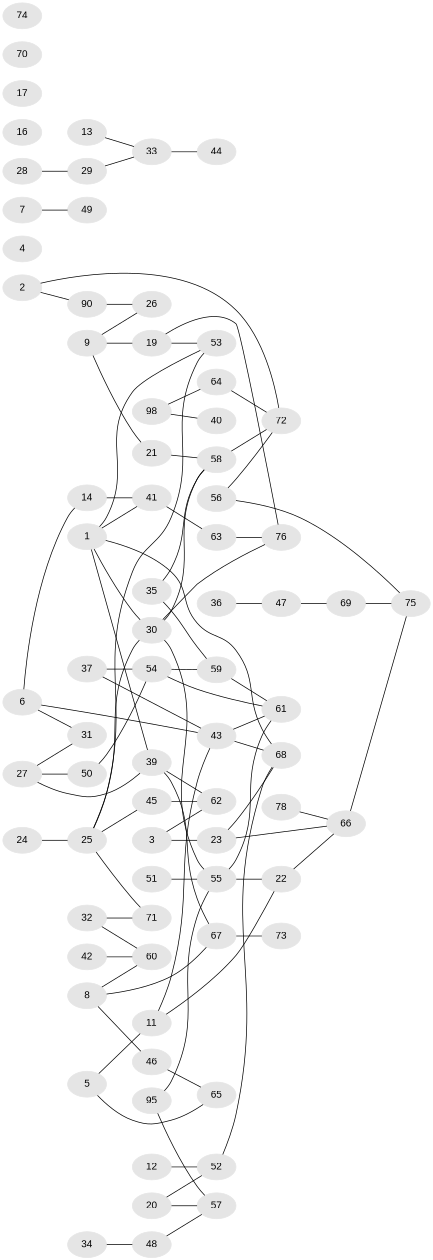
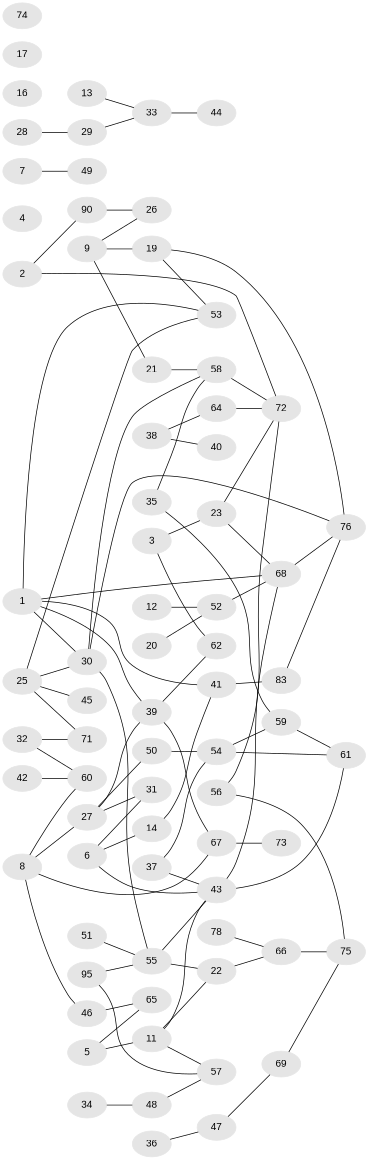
  graph {
    fontname="Liberation Sans"
    rankdir=LR
    node [color=gray90 fontname="Liberation Sans" style=filled]
    edge [fontname="Liberation Sans"]
    1
    30
    39
    41
    53
    68
    55
    76
    58
    62
    67
-   63
+   63 [label=83]
    n13 [label=90]
    2
    72
    26
    64
    3
    23
    4
    5
    11
    65
    43
    22
    57
    6
    14
    31
    61
    7
    49
    8
    27
    46
    60
    50
    73
    9
    19
    21
    66
    12
    52
    13
    33
    44
    n48 [label=95]
    16
    17
    n51 [label=78]
    75
    20
-   24
    25
    45
    71
-   38 [label=98]
+   38
    40
    54
    28
    29
    32
    34
    48
    35
    59
    36
    47
    69
    37
    42
    51
    56
-   70
    74
    1 -- 30
    1 -- 39
    1 -- 41
    1 -- 53
    1 -- 68
    30 -- 55
    30 -- 76
    30 -- 58
    39 -- 62
    39 -- 67
    41 -- 63
+   68 -- 76
    55 -- 22
-   55 -- 61
+   55 -- 43
    58 -- 72
    67 -- 73
    63 -- 76
    n13 -- 26
    2 -- n13
    2 -- 72
    64 -- 72
    3 -- 62
    3 -- 23
    23 -- 68
-   23 -- 66
+   23 -- 72
    5 -- 11
    5 -- 65
    11 -- 43
    11 -- 22
-   20 -- 57
+   11 -- 57
    43 -- 68
    43 -- 61
    22 -- 66
    6 -- 43
    6 -- 14
    6 -- 31
    14 -- 41
    7 -- 49
    8 -- 67
+   8 -- 27
    8 -- 46
    8 -- 60
    27 -- 39
    27 -- 31
    27 -- 50
    46 -- 65
    50 -- 54
    9 -- 26
    9 -- 19
    9 -- 21
    19 -- 53
    19 -- 76
    21 -- 58
    66 -- 75
    12 -- 52
    52 -- 68
    13 -- 33
    33 -- 44
    n48 -- 55
    n48 -- 57
    n51 -- 66
    20 -- 52
-   24 -- 25
    25 -- 30
    25 -- 53
    25 -- 45
    25 -- 71
-   45 -- 62
    38 -- 64
    38 -- 40
    54 -- 61
    54 -- 59
    28 -- 29
    29 -- 33
    32 -- 60
    32 -- 71
    34 -- 48
    48 -- 57
    35 -- 58
    35 -- 59
    59 -- 61
    36 -- 47
    47 -- 69
    69 -- 75
    37 -- 43
    37 -- 54
    42 -- 60
    51 -- 55
    56 -- 72
    56 -- 75
  }
